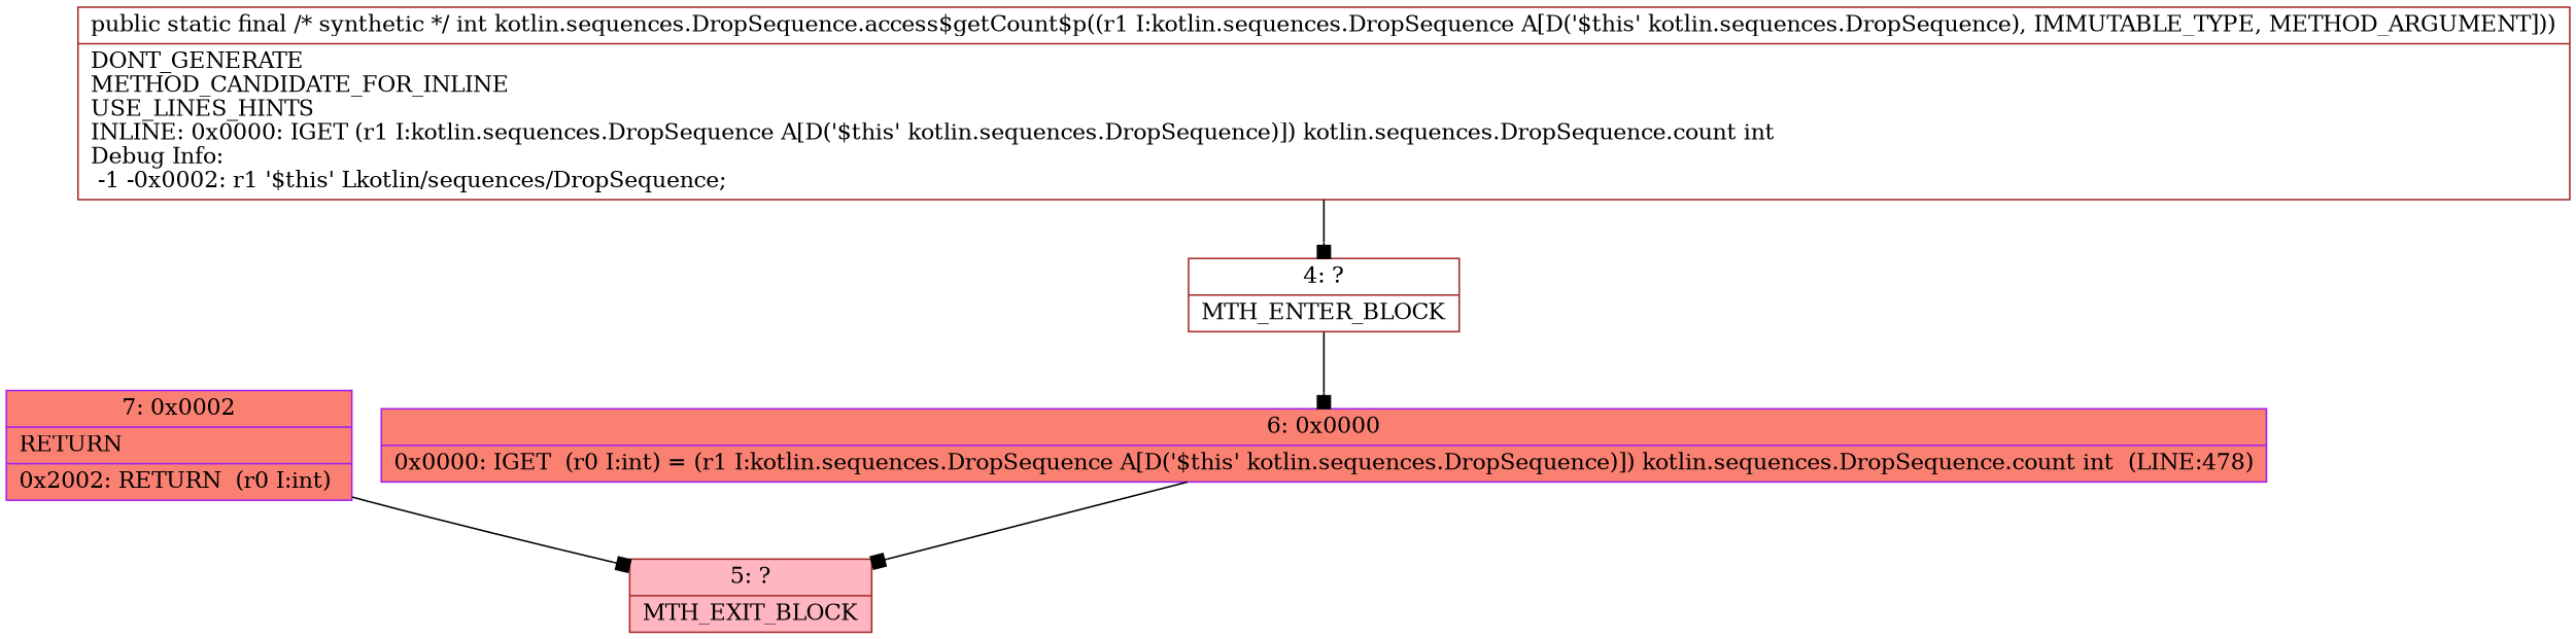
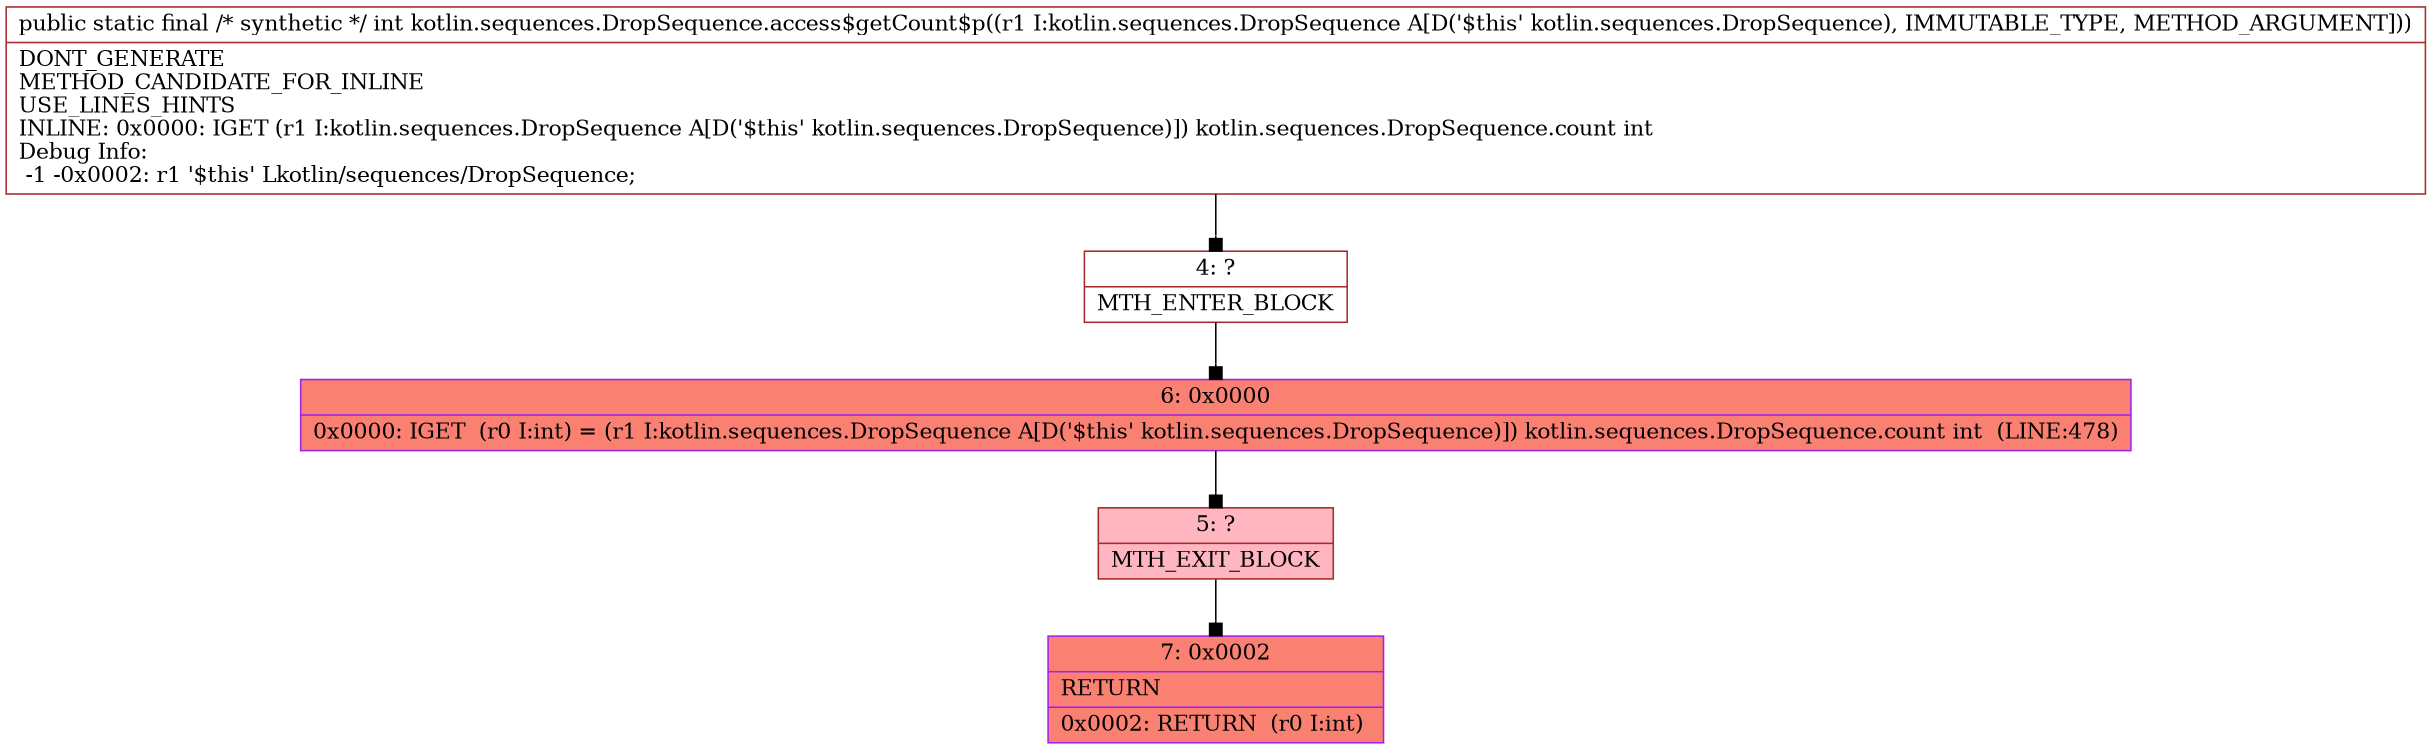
  digraph {
    node [color=brown fillcolor=white shape=record style=filled]
    edge [arrowhead=box]
    n1 [label="{4\:\ ?|MTH_ENTER_BLOCK\l}"]
    n2 [color=purple fillcolor=salmon label="{6\:\ 0x0000|0x0000: IGET  (r0 I:int) = (r1 I:kotlin.sequences.DropSequence A[D('$this' kotlin.sequences.DropSequence)]) kotlin.sequences.DropSequence.count int  (LINE:478)\l}"]
    n3 [fillcolor=lightpink label="{5\:\ ?|MTH_EXIT_BLOCK\l}"]
-   n4 [color=purple fillcolor=salmon label="{7\:\ 0x0002|RETURN\l|0x2002: RETURN  (r0 I:int) \l}"]
+   n4 [color=purple fillcolor=salmon label="{7\:\ 0x0002|RETURN\l|0x0002: RETURN  (r0 I:int) \l}"]
    n5 [label="{public static final \/* synthetic *\/ int kotlin.sequences.DropSequence.access$getCount$p((r1 I:kotlin.sequences.DropSequence A[D('$this' kotlin.sequences.DropSequence), IMMUTABLE_TYPE, METHOD_ARGUMENT]))  | DONT_GENERATE\lMETHOD_CANDIDATE_FOR_INLINE\lUSE_LINES_HINTS\lINLINE: 0x0000: IGET  (r1 I:kotlin.sequences.DropSequence A[D('$this' kotlin.sequences.DropSequence)]) kotlin.sequences.DropSequence.count int\lDebug Info:\l  \-1 \-0x0002: r1 '$this' Lkotlin\/sequences\/DropSequence;\l}"]
    n1 -> n2
    n2 -> n3
-   n4 -> n3
+   n3 -> n4
    n5 -> n1
  }
